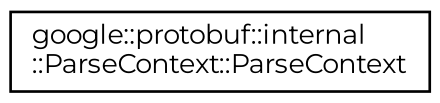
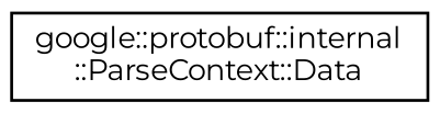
  digraph {
    rankdir=LR
    fontname=Montserrat
-   n1 [color=black fillcolor=white fontname=Montserrat fontsize=10 height=0.2 label="google::protobuf::internal\l::ParseContext::ParseContext" shape=record style=filled width=0.4]
+   n1 [color=black fillcolor=white fontname=Montserrat fontsize=10 height=0.2 label="google::protobuf::internal\l::ParseContext::Data" shape=record style=filled width=0.4]
  }
